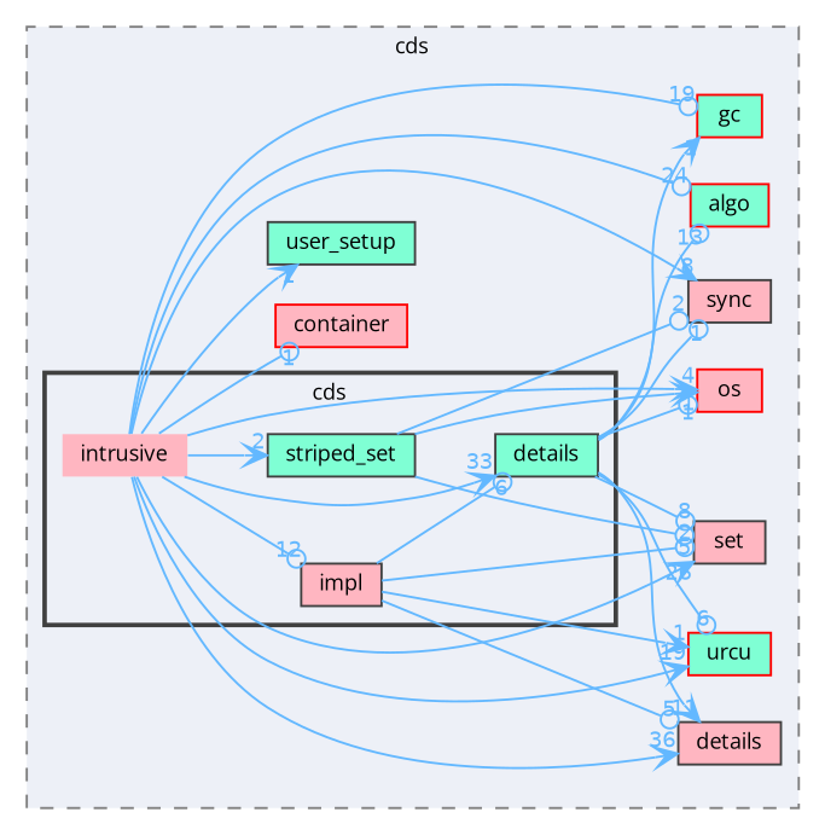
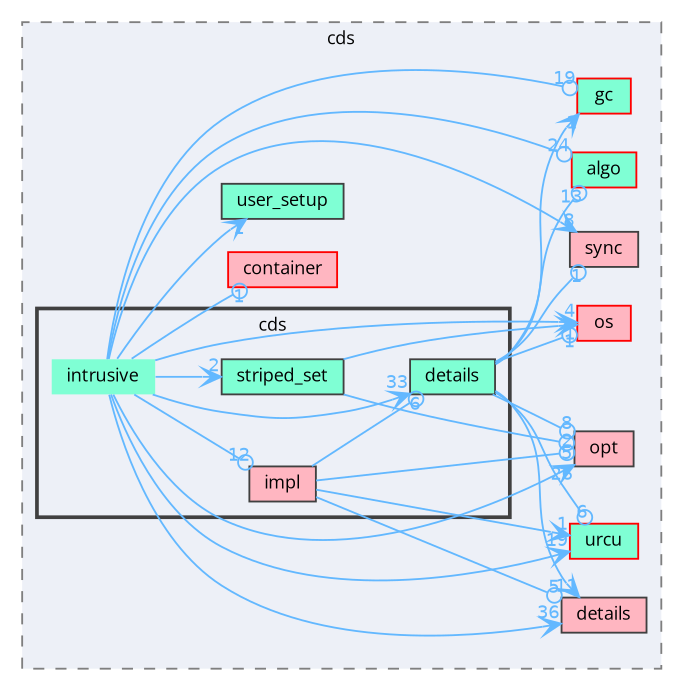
  digraph {
    compound=true
    rankdir=LR
    fontname="Open Sans"
    node [fontname="Open Sans" fontsize=10 shape=box style=filled fillcolor=lightpink color=grey25]
    edge [color=steelblue1 fontcolor=steelblue1 fontname="Open Sans" fontsize=10 headlabel=1 labeldistance=1.5 labelfontname=Helvetica labelfontsize=10 arrowhead=odot]
-   n1 [height=0.2 label=intrusive shape=plaintext width=0.4 color=""]
+   n1 [height=0.2 label=intrusive shape=plaintext width=0.4 fillcolor=aquamarine color=""]
    n2 [fillcolor=aquamarine height=0.2 label=details width=0.4]
    n3 [height=0.2 label=impl width=0.4]
    n4 [fillcolor=aquamarine height=0.2 label=striped_set width=0.4]
    n5 [color=red fillcolor=aquamarine height=0.2 label=algo width=0.4]
    n6 [height=0.2 label=sync width=0.4]
-   n7 [height=0.2 label=set width=0.4]
+   n7 [height=0.2 label=opt width=0.4]
    n8 [color=red fillcolor=aquamarine height=0.2 label=gc width=0.4]
    n9 [color=red height=0.2 label=container width=0.4]
    n10 [fillcolor=aquamarine height=0.2 label=user_setup width=0.4]
    n11 [height=0.2 label=details width=0.4]
    n12 [color=red fillcolor=aquamarine height=0.2 label=urcu width=0.4]
    n13 [color=red height=0.2 label=os width=0.4]
    subgraph cluster_1 {
      bgcolor="#edf0f7"
      fontsize=10
      label=cds
      pencolor=grey50
      style="filled,dashed"
      n5
      n6
      n7
      n8
      n9
      n10
      n11
      n12
      n13
      subgraph cluster_2 {
        bgcolor="#edf0f7"
        fontsize=10
        pencolor=grey25
        style="filled,bold"
        n1
        n2
        n3
        n4
      }
    }
    n1 -> n2 [headlabel=33 arrowhead=vee]
    n1 -> n3 [headlabel=12]
    n1 -> n4 [headlabel=2 arrowhead=vee]
    n1 -> n5 [headlabel=24]
    n1 -> n6 [headlabel=8 arrowhead=vee]
    n1 -> n7 [headlabel=26 arrowhead=vee]
    n1 -> n8 [headlabel=19]
    n1 -> n9
    n1 -> n10 [arrowhead=vee]
    n1 -> n11 [headlabel=36 arrowhead=vee]
    n1 -> n12 [headlabel=19 arrowhead=vee]
    n1 -> n13 [headlabel=4 arrowhead=vee]
    n2 -> n5 [headlabel=13]
    n2 -> n6
    n2 -> n7 [headlabel=8]
    n2 -> n8 [arrowhead=vee]
    n2 -> n11 [headlabel=11 arrowhead=vee]
    n2 -> n12 [headlabel=6]
    n2 -> n13
    n3 -> n2 [headlabel=6]
    n3 -> n7 [headlabel=2]
    n3 -> n11 [headlabel=5]
    n3 -> n12 [arrowhead=vee]
-   n4 -> n6 [headlabel=2]
    n4 -> n7 [headlabel=5]
    n4 -> n13 [arrowhead=vee]
  }
